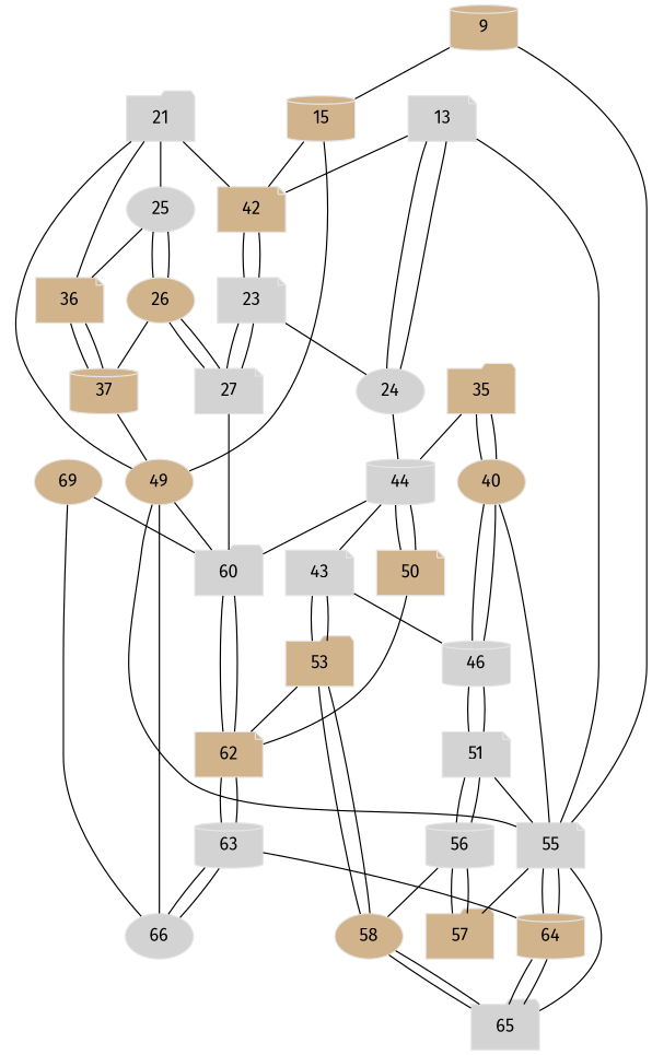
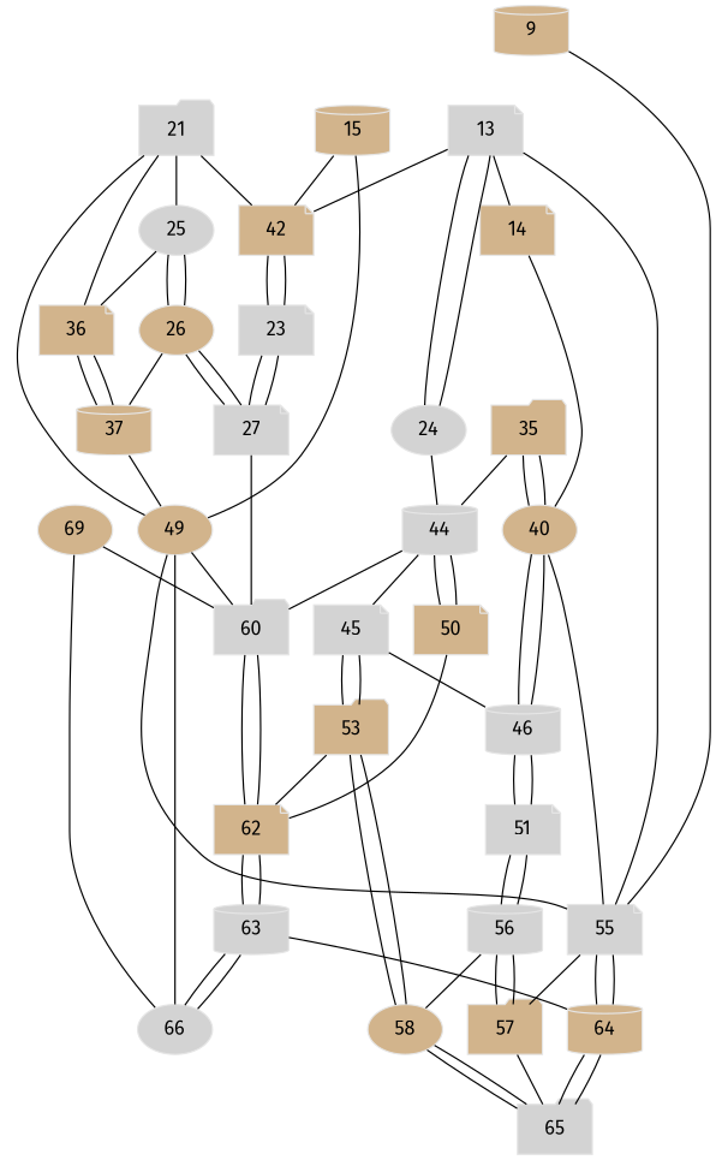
  graph {
    fontname="Fira Sans"
    node [color=gray90 fillcolor=tan fontname="Fira Sans" shape=note style=filled]
    edge [fontname="Fira Sans"]
    9 [shape=cylinder]
    15 [shape=cylinder super="+6"]
    55 [fillcolor=lightgrey super="+54+8"]
    n4 [label=42 super="+17+16"]
    49 [shape=ellipse super="+38+39+18+48"]
    57 [shape=folder]
    64 [shape=cylinder]
    13 [fillcolor=lightgrey super="+12+7"]
+   14 [super="+10+11"]
    24 [fillcolor=lightgrey shape=ellipse]
    40 [shape=ellipse super="+29+28+32"]
    23 [fillcolor=lightgrey]
    44 [fillcolor=lightgrey shape=cylinder super="+43"]
    46 [fillcolor=lightgrey shape=cylinder]
    60 [fillcolor=lightgrey shape=folder super="+47"]
    66 [fillcolor=lightgrey shape=ellipse super="+61"]
    21 [fillcolor=lightgrey shape=folder super="+20"]
    25 [fillcolor=lightgrey shape=ellipse]
    36
    26 [shape=ellipse]
    37 [shape=cylinder]
    27 [fillcolor=lightgrey]
-   45 [fillcolor=lightgrey label=43]
+   45 [fillcolor=lightgrey]
    50
    62 [super="+52"]
    35 [shape=folder]
    51 [fillcolor=lightgrey]
    53 [shape=folder]
    58 [shape=ellipse]
    56 [fillcolor=lightgrey shape=cylinder]
    63 [fillcolor=lightgrey shape=cylinder]
    65 [fillcolor=lightgrey shape=folder]
    n33 [label=69 shape=ellipse]
-   9 -- 15 [weight=2]
    9 -- 55 [weight=2]
    15 -- n4
    15 -- 49 [weight=2]
    55 -- 57
    55 -- 64
    55 -- 64
    n4 -- 23
    n4 -- 23
    49 -- 55
    49 -- 60
    49 -- 66 [weight=2]
-   55 -- 65
+   57 -- 65
    64 -- 65
    64 -- 65
    13 -- 55
    13 -- n4 [weight=2]
+   13 -- 14 [weight=3]
    13 -- 24
    13 -- 24
+   14 -- 40 [weight=2]
    24 -- 44
    40 -- 55
    40 -- 46
    40 -- 46
-   23 -- 24
    23 -- 27
    23 -- 27
    44 -- 60
    44 -- 45
    44 -- 50 [weight=2]
    44 -- 50
    46 -- 51
    46 -- 51
    60 -- 62
    60 -- 62
    21 -- n4 [weight=2]
    21 -- 49
    21 -- 25
    21 -- 36
    25 -- 36
    25 -- 26
    25 -- 26
    36 -- 37
    36 -- 37
    26 -- 37
    26 -- 27
    26 -- 27
    37 -- 49
    27 -- 60
    45 -- 46
    45 -- 53
    45 -- 53
    50 -- 62
    62 -- 63
    62 -- 63
    35 -- 40 [weight=2]
    35 -- 40
    35 -- 44
-   51 -- 55
    51 -- 56
    51 -- 56
    53 -- 62
    53 -- 58
    53 -- 58
    58 -- 65
    58 -- 65
    56 -- 57
    56 -- 57
    56 -- 58
    63 -- 64
    63 -- 66
    63 -- 66
    n33 -- 60 [weight=2]
    n33 -- 66
  }
